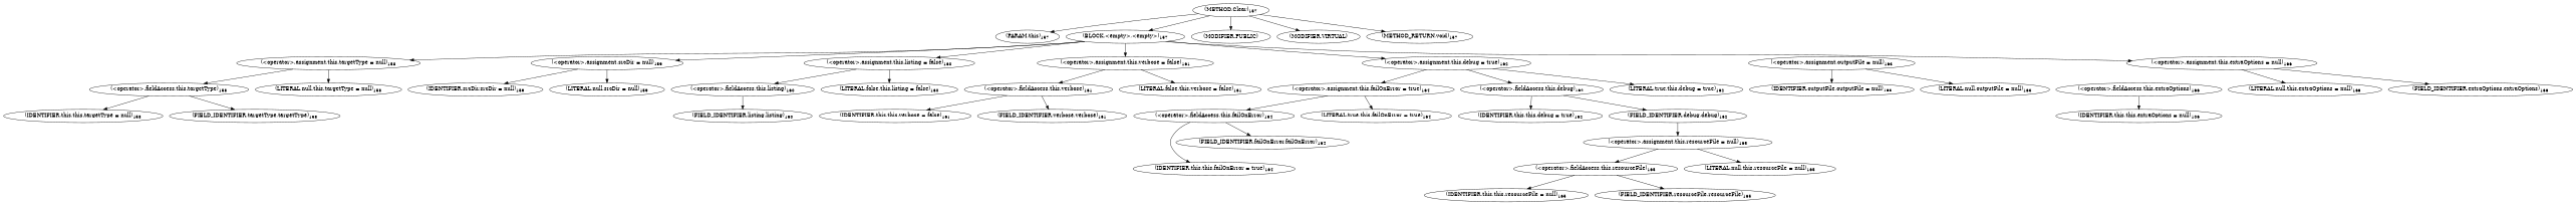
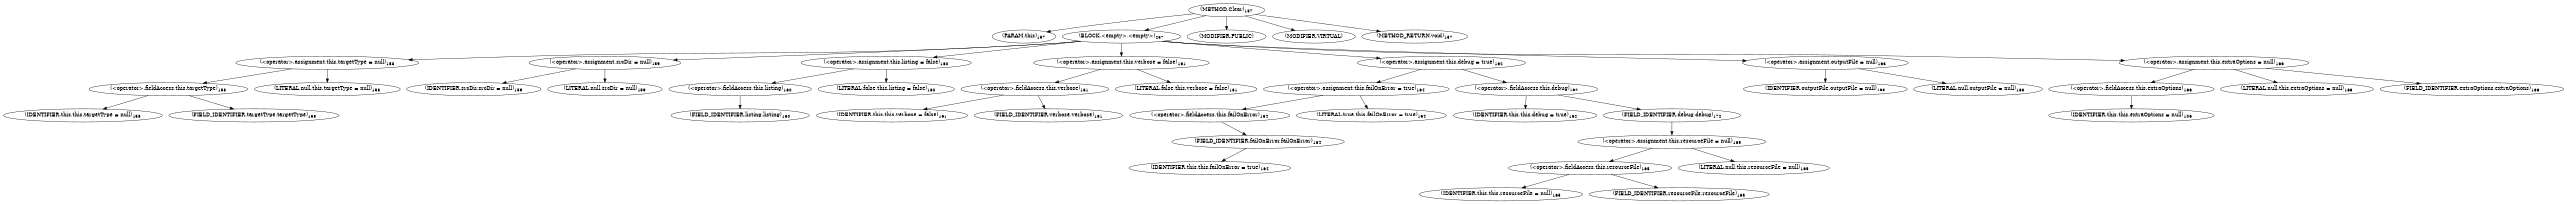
  digraph {
    n1 [label=<(METHOD,Clear)<SUB>157</SUB>>]
    n2 [label=<(PARAM,this)<SUB>157</SUB>>]
-   n3 [label=<(BLOCK,&lt;empty&gt;,&lt;empty&gt;)<SUB>157</SUB>>]
+   n3 [label=<(BLOCK,&lt;empty&gt;,&lt;empty&gt;)<SUB>257</SUB>>]
    n4 [label=<(MODIFIER,PUBLIC)>]
    n5 [label=<(MODIFIER,VIRTUAL)>]
    n6 [label=<(METHOD_RETURN,void)<SUB>157</SUB>>]
    n7 [label=<(&lt;operator&gt;.assignment,this.targetType = null)<SUB>158</SUB>>]
    n8 [label=<(&lt;operator&gt;.assignment,srcDir = null)<SUB>159</SUB>>]
    n9 [label=<(&lt;operator&gt;.assignment,this.listing = false)<SUB>160</SUB>>]
    n10 [label=<(&lt;operator&gt;.assignment,this.verbose = false)<SUB>161</SUB>>]
    n11 [label=<(&lt;operator&gt;.assignment,this.debug = true)<SUB>162</SUB>>]
    n12 [label=<(&lt;operator&gt;.assignment,outputFile = null)<SUB>163</SUB>>]
    n13 [label=<(&lt;operator&gt;.assignment,this.extraOptions = null)<SUB>166</SUB>>]
    n14 [label=<(&lt;operator&gt;.fieldAccess,this.targetType)<SUB>158</SUB>>]
    n15 [label=<(LITERAL,null,this.targetType = null)<SUB>158</SUB>>]
    n16 [label=<(IDENTIFIER,srcDir,srcDir = null)<SUB>159</SUB>>]
    n17 [label=<(LITERAL,null,srcDir = null)<SUB>159</SUB>>]
    n18 [label=<(&lt;operator&gt;.fieldAccess,this.listing)<SUB>160</SUB>>]
    n19 [label=<(LITERAL,false,this.listing = false)<SUB>160</SUB>>]
    n20 [label=<(&lt;operator&gt;.fieldAccess,this.verbose)<SUB>161</SUB>>]
    n21 [label=<(LITERAL,false,this.verbose = false)<SUB>161</SUB>>]
    n22 [label=<(&lt;operator&gt;.assignment,this.failOnError = true)<SUB>164</SUB>>]
    n23 [label=<(&lt;operator&gt;.fieldAccess,this.debug)<SUB>162</SUB>>]
-   n24 [label=<(LITERAL,true,this.debug = true)<SUB>162</SUB>>]
    n25 [label=<(IDENTIFIER,outputFile,outputFile = null)<SUB>163</SUB>>]
    n26 [label=<(LITERAL,null,outputFile = null)<SUB>163</SUB>>]
    n27 [label=<(&lt;operator&gt;.fieldAccess,this.failOnError)<SUB>164</SUB>>]
    n28 [label=<(LITERAL,true,this.failOnError = true)<SUB>164</SUB>>]
    n29 [label=<(&lt;operator&gt;.assignment,this.resourceFile = null)<SUB>165</SUB>>]
    n30 [label=<(&lt;operator&gt;.fieldAccess,this.resourceFile)<SUB>165</SUB>>]
    n31 [label=<(LITERAL,null,this.resourceFile = null)<SUB>165</SUB>>]
    n32 [label=<(&lt;operator&gt;.fieldAccess,this.extraOptions)<SUB>166</SUB>>]
    n33 [label=<(LITERAL,null,this.extraOptions = null)<SUB>166</SUB>>]
    n34 [label=<(FIELD_IDENTIFIER,extraOptions,extraOptions)<SUB>166</SUB>>]
    n35 [label=<(IDENTIFIER,this,this.targetType = null)<SUB>158</SUB>>]
    n36 [label=<(FIELD_IDENTIFIER,targetType,targetType)<SUB>158</SUB>>]
    n37 [label=<(FIELD_IDENTIFIER,listing,listing)<SUB>160</SUB>>]
    n38 [label=<(IDENTIFIER,this,this.verbose = false)<SUB>161</SUB>>]
    n39 [label=<(FIELD_IDENTIFIER,verbose,verbose)<SUB>161</SUB>>]
    n40 [label=<(IDENTIFIER,this,this.debug = true)<SUB>162</SUB>>]
-   n41 [label=<(FIELD_IDENTIFIER,debug,debug)<SUB>162</SUB>>]
+   n41 [label=<(FIELD_IDENTIFIER,debug,debug)<SUB>172</SUB>>]
    n42 [label=<(IDENTIFIER,this,this.failOnError = true)<SUB>164</SUB>>]
    n43 [label=<(FIELD_IDENTIFIER,failOnError,failOnError)<SUB>164</SUB>>]
    n44 [label=<(IDENTIFIER,this,this.resourceFile = null)<SUB>165</SUB>>]
    n45 [label=<(FIELD_IDENTIFIER,resourceFile,resourceFile)<SUB>165</SUB>>]
    n46 [label=<(IDENTIFIER,this,this.extraOptions = null)<SUB>106</SUB>>]
    n1 -> n2
    n1 -> n3
    n1 -> n4
    n1 -> n5
    n1 -> n6
    n3 -> n7
    n3 -> n8
    n3 -> n9
    n3 -> n10
    n3 -> n11
+   n3 -> n12
    n3 -> n13
    n7 -> n14
    n7 -> n15
    n8 -> n16
    n8 -> n17
    n9 -> n18
    n9 -> n19
    n10 -> n20
    n10 -> n21
    n11 -> n22
    n11 -> n23
-   n11 -> n24
    n12 -> n25
    n12 -> n26
+   n13 -> n32
    n13 -> n33
    n13 -> n34
    n14 -> n35
    n14 -> n36
    n18 -> n37
    n20 -> n38
    n20 -> n39
    n22 -> n27
    n22 -> n28
    n23 -> n40
    n23 -> n41
-   n27 -> n42
+   n43 -> n42
    n27 -> n43
    n29 -> n30
    n29 -> n31
    n30 -> n44
    n30 -> n45
    n32 -> n46
    n41 -> n29
  }
